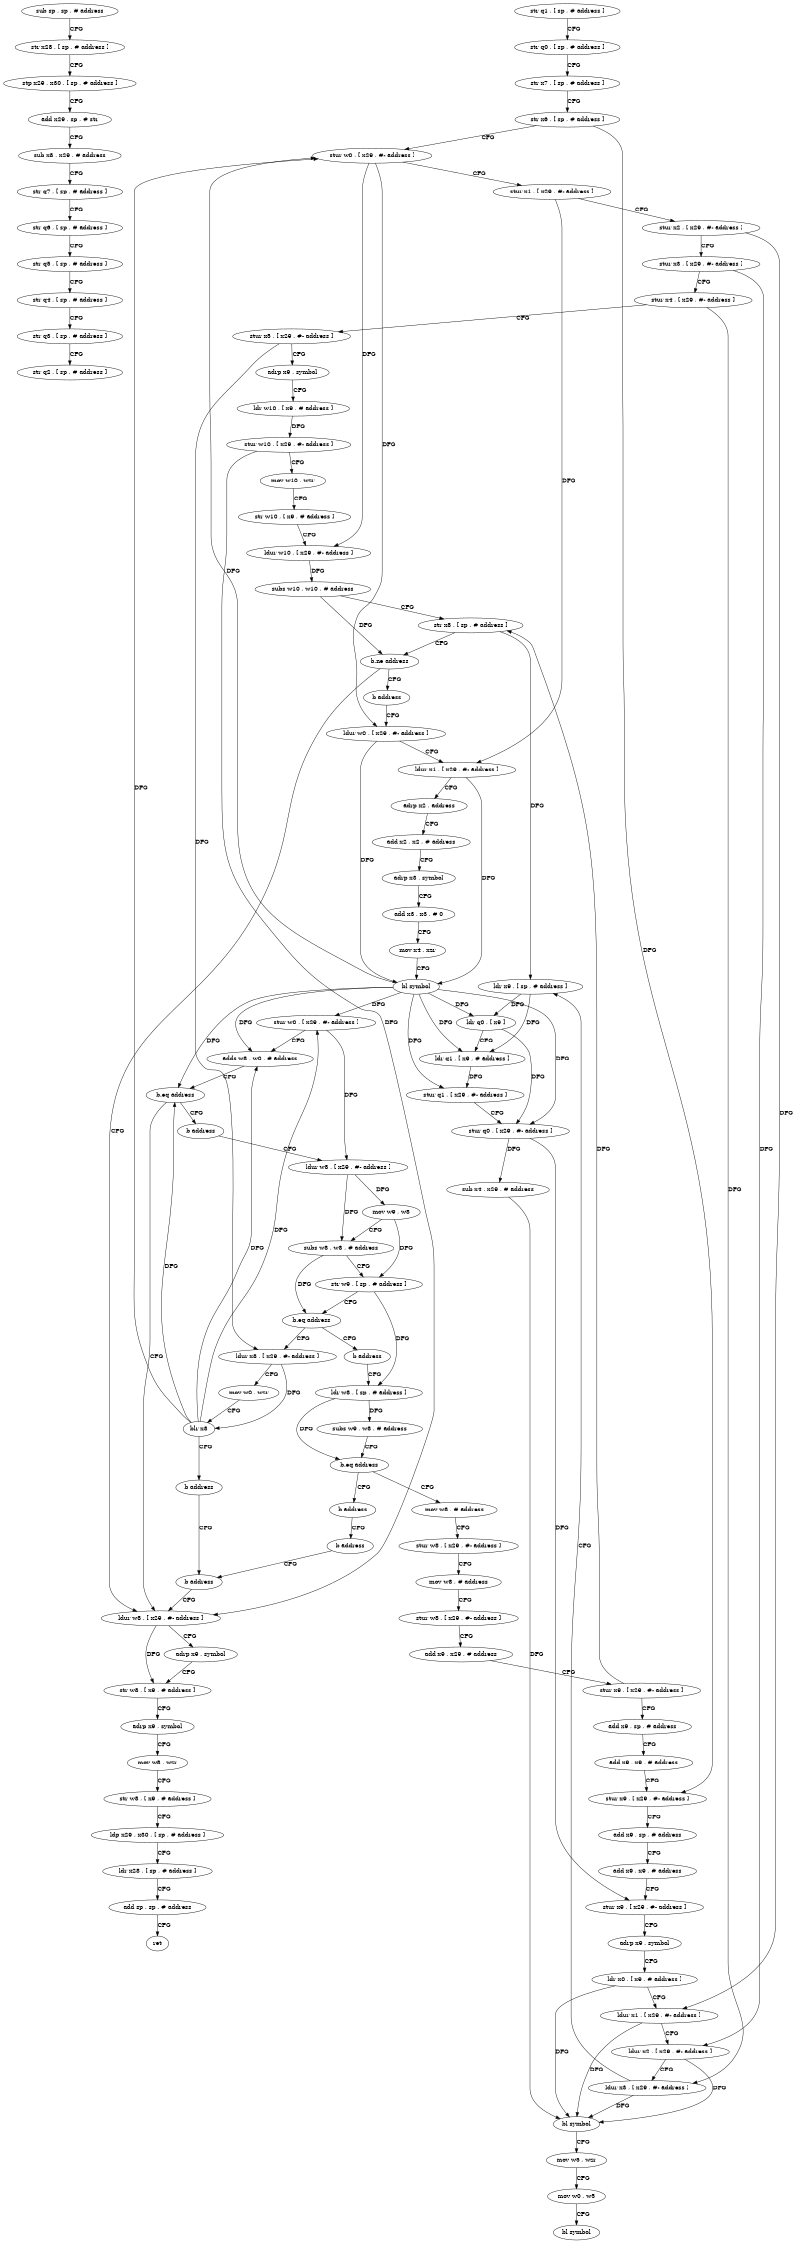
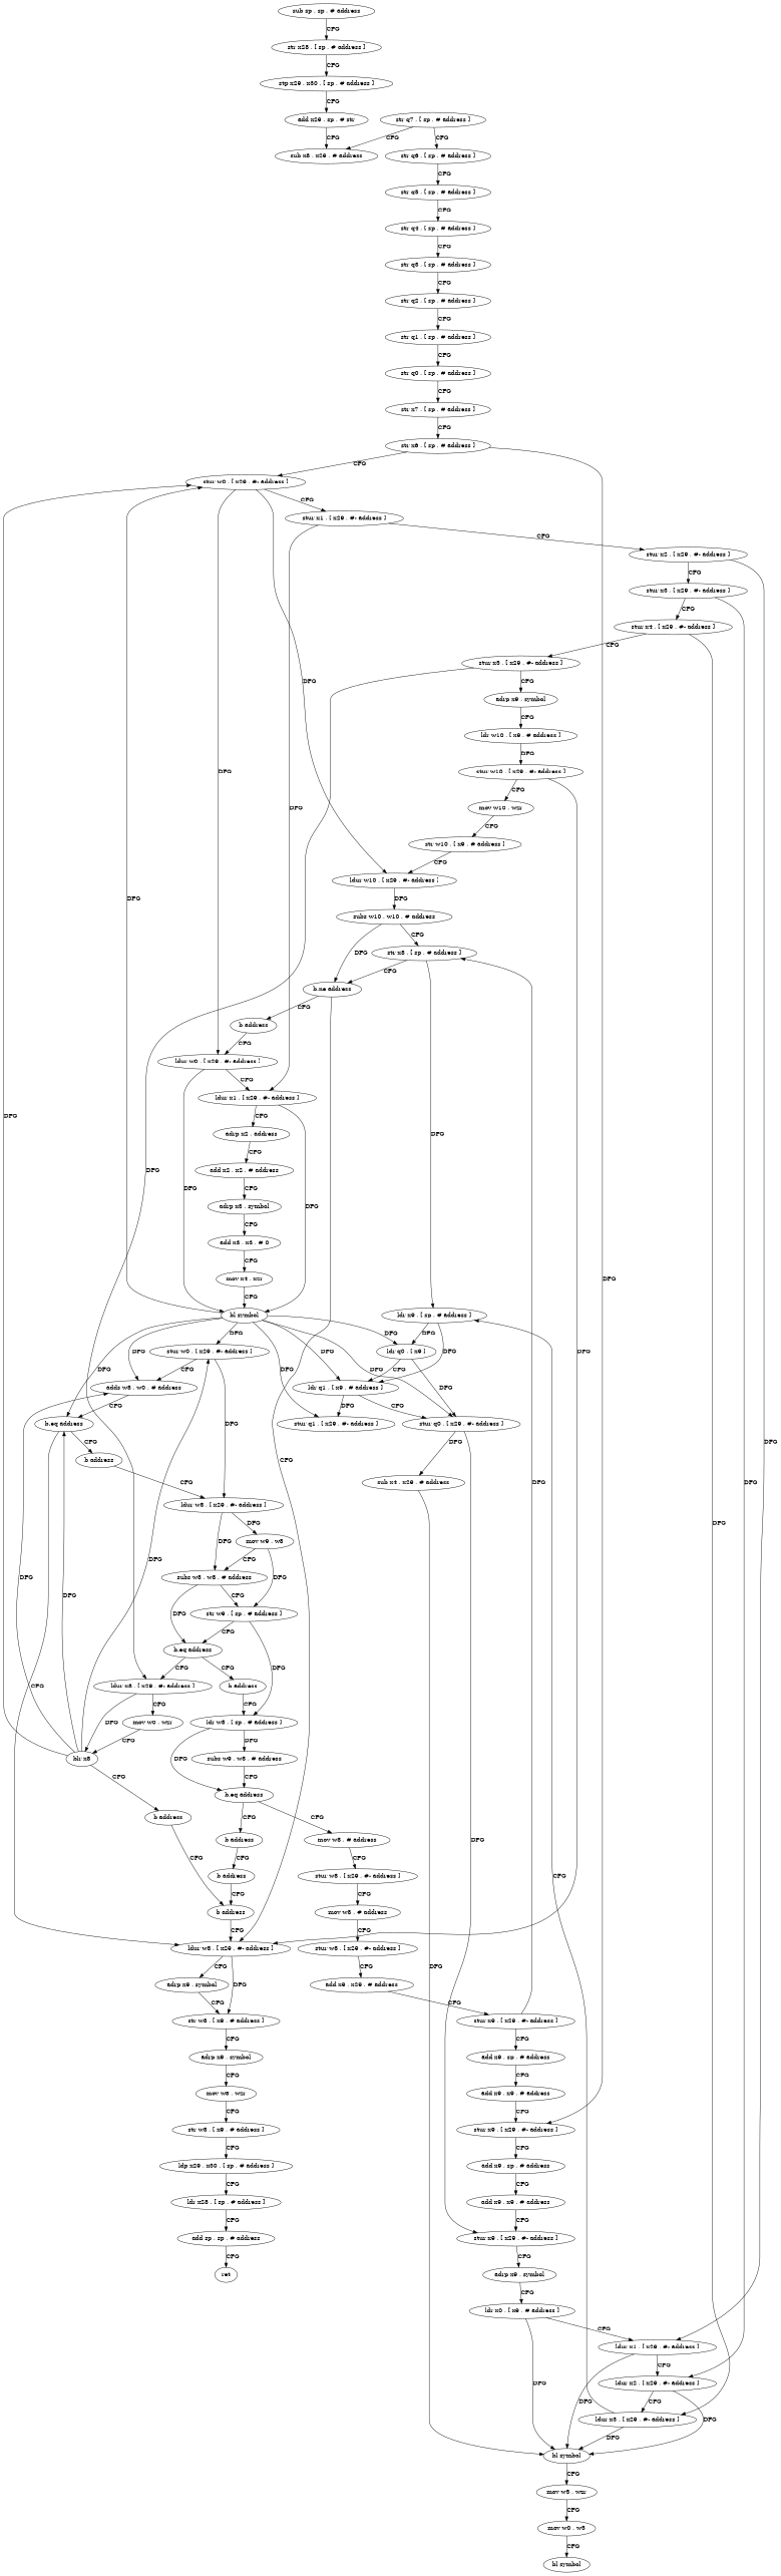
  digraph {
    n1 [label="sub sp , sp , # address"]
    n2 [label="str x28 , [ sp , # address ]"]
    n3 [label="stp x29 , x30 , [ sp , # address ]"]
    n4 [label="add x29 , sp , # str"]
    n5 [label="sub x8 , x29 , # address"]
    n6 [label="str q7 , [ sp , # address ]"]
    n7 [label="str q6 , [ sp , # address ]"]
    n8 [label="str q5 , [ sp , # address ]"]
    n9 [label="str q4 , [ sp , # address ]"]
    n10 [label="str q3 , [ sp , # address ]"]
    n11 [label="str q2 , [ sp , # address ]"]
    n12 [label="str q1 , [ sp , # address ]"]
    n13 [label="str q0 , [ sp , # address ]"]
    n14 [label="str x7 , [ sp , # address ]"]
    n15 [label="str x6 , [ sp , # address ]"]
    n16 [label="stur w0 , [ x29 , #- address ]"]
    n17 [label="stur x9 , [ x29 , #- address ]"]
    n18 [label="stur x1 , [ x29 , #- address ]"]
    n19 [label="ldur w10 , [ x29 , #- address ]"]
    n20 [label="ldur w0 , [ x29 , #- address ]"]
    n21 [label="add x9 , sp , # address"]
    n22 [label="stur x2 , [ x29 , #- address ]"]
    n23 [label="ldur x1 , [ x29 , #- address ]"]
    n24 [label="subs w10 , w10 , # address"]
    n25 [label="bl symbol"]
    n26 [label="stur x3 , [ x29 , #- address ]"]
    n27 [label="ldur x1 , [ x29 , #- address ]"]
    n28 [label="adrp x2 , address"]
    n29 [label="stur x4 , [ x29 , #- address ]"]
    n30 [label="ldur x2 , [ x29 , #- address ]"]
    n31 [label="bl symbol"]
    n32 [label="stur x5 , [ x29 , #- address ]"]
    n33 [label="ldur x3 , [ x29 , #- address ]"]
    n34 [label="adrp x9 , symbol"]
    n35 [label="ldur x8 , [ x29 , #- address ]"]
    n36 [label="ldr x9 , [ sp , # address ]"]
    n37 [label="ldr w10 , [ x9 , # address ]"]
    n38 [label="mov w0 , wzr"]
    n39 [label="blr x8"]
    n40 [label="stur w10 , [ x29 , #- address ]"]
    n41 [label="mov w10 , wzr"]
    n42 [label="ldur w8 , [ x29 , #- address ]"]
    n43 [label="str w10 , [ x9 , # address ]"]
    n44 [label="adrp x9 , symbol"]
    n45 [label="str w8 , [ x9 , # address ]"]
    n46 [label="str x8 , [ sp , # address ]"]
    n47 [label="b.ne address"]
    n48 [label="b address"]
    n49 [label="ldr q0 , [ x9 ]"]
    n50 [label="ldr q1 , [ x9 , # address ]"]
    n51 [label="adrp x9 , symbol"]
    n52 [label="mov w8 , wzr"]
    n53 [label="str w8 , [ x9 , # address ]"]
    n54 [label="ldp x29 , x30 , [ sp , # address ]"]
    n55 [label="ldr x28 , [ sp , # address ]"]
    n56 [label="add sp , sp , # address"]
    n57 [label=ret]
    n58 [label="stur w0 , [ x29 , #- address ]"]
    n59 [label="adds w8 , w0 , # address"]
    n60 [label="b.eq address"]
    n61 [label="stur q1 , [ x29 , #- address ]"]
    n62 [label="stur q0 , [ x29 , #- address ]"]
    n63 [label="add x2 , x2 , # address"]
    n64 [label="adrp x3 , symbol"]
    n65 [label="add x3 , x3 , # 0"]
    n66 [label="mov x4 , xzr"]
    n67 [label="ldur w8 , [ x29 , #- address ]"]
    n68 [label="b address"]
    n69 [label="stur x9 , [ x29 , #- address ]"]
    n70 [label="sub x4 , x29 , # address"]
    n71 [label="mov w9 , w8"]
    n72 [label="subs w8 , w8 , # address"]
    n73 [label="str w9 , [ sp , # address ]"]
    n74 [label="b.eq address"]
    n75 [label="ldr w8 , [ sp , # address ]"]
    n76 [label="b address"]
    n77 [label="subs w9 , w8 , # address"]
    n78 [label="b.eq address"]
    n79 [label="b address"]
    n80 [label="b address"]
    n81 [label="mov w8 , # address"]
    n82 [label="b address"]
    n83 [label="stur w8 , [ x29 , #- address ]"]
    n84 [label="b address"]
    n85 [label="mov w8 , # address"]
    n86 [label="stur w8 , [ x29 , #- address ]"]
    n87 [label="add x9 , x29 , # address"]
    n88 [label="stur x9 , [ x29 , #- address ]"]
    n89 [label="add x9 , sp , # address"]
    n90 [label="add x9 , x9 , # address"]
    n91 [label="add x9 , x9 , # address"]
    n92 [label="adrp x9 , symbol"]
    n93 [label="ldr x0 , [ x9 , # address ]"]
    n94 [label="mov w5 , wzr"]
    n95 [label="mov w0 , w5"]
    n96 [label="bl symbol"]
    n1 -> n2 [label=CFG]
    n2 -> n3 [label=CFG]
    n3 -> n4 [label=CFG]
    n4 -> n5 [label=CFG]
-   n5 -> n6 [label=CFG]
+   n6 -> n5 [label=CFG]
    n6 -> n7 [label=CFG]
    n7 -> n8 [label=CFG]
    n8 -> n9 [label=CFG]
    n9 -> n10 [label=CFG]
    n10 -> n11 [label=CFG]
+   n11 -> n12 [label=CFG]
    n12 -> n13 [label=CFG]
    n13 -> n14 [label=CFG]
    n14 -> n15 [label=CFG]
    n15 -> n16 [label=CFG]
    n15 -> n17 [label=DFG]
    n16 -> n18 [label=CFG]
    n16 -> n19 [label=DFG]
    n16 -> n20 [label=DFG]
    n17 -> n21 [label=CFG]
    n18 -> n22 [label=CFG]
    n18 -> n23 [label=DFG]
    n19 -> n24 [label=DFG]
    n20 -> n23 [label=CFG]
    n20 -> n25 [label=DFG]
    n21 -> n91 [label=CFG]
    n22 -> n26 [label=CFG]
    n22 -> n27 [label=DFG]
    n23 -> n25 [label=DFG]
    n23 -> n28 [label=CFG]
    n24 -> n46 [label=CFG]
    n24 -> n47 [label=DFG]
    n25 -> n16 [label=DFG]
    n25 -> n49 [label=DFG]
    n25 -> n50 [label=DFG]
    n25 -> n58 [label=DFG]
    n25 -> n59 [label=DFG]
    n25 -> n60 [label=DFG]
    n25 -> n61 [label=DFG]
    n25 -> n62 [label=DFG]
    n26 -> n29 [label=CFG]
    n26 -> n30 [label=DFG]
    n27 -> n30 [label=CFG]
    n27 -> n31 [label=DFG]
    n28 -> n63 [label=CFG]
    n29 -> n32 [label=CFG]
    n29 -> n33 [label=DFG]
    n30 -> n31 [label=DFG]
    n30 -> n33 [label=CFG]
    n31 -> n94 [label=CFG]
    n32 -> n34 [label=CFG]
    n32 -> n35 [label=DFG]
    n33 -> n31 [label=DFG]
    n33 -> n36 [label=CFG]
    n34 -> n37 [label=CFG]
    n35 -> n38 [label=CFG]
    n35 -> n39 [label=DFG]
    n36 -> n49 [label=DFG]
    n36 -> n50 [label=DFG]
    n37 -> n40 [label=DFG]
    n38 -> n39 [label=CFG]
    n39 -> n16 [label=DFG]
    n39 -> n58 [label=DFG]
    n39 -> n59 [label=DFG]
    n39 -> n60 [label=DFG]
    n39 -> n79 [label=CFG]
    n40 -> n41 [label=CFG]
    n40 -> n42 [label=DFG]
    n41 -> n43 [label=CFG]
    n42 -> n44 [label=CFG]
    n42 -> n45 [label=DFG]
    n43 -> n19 [label=CFG]
    n44 -> n45 [label=CFG]
    n45 -> n51 [label=CFG]
    n46 -> n36 [label=DFG]
    n46 -> n47 [label=CFG]
    n47 -> n42 [label=CFG]
    n47 -> n48 [label=CFG]
    n48 -> n20 [label=CFG]
    n49 -> n50 [label=CFG]
    n49 -> n62 [label=DFG]
    n50 -> n61 [label=DFG]
    n51 -> n52 [label=CFG]
    n52 -> n53 [label=CFG]
    n53 -> n54 [label=CFG]
    n54 -> n55 [label=CFG]
    n55 -> n56 [label=CFG]
    n56 -> n57 [label=CFG]
    n58 -> n59 [label=CFG]
    n58 -> n67 [label=DFG]
    n59 -> n60 [label=CFG]
    n60 -> n42 [label=CFG]
    n60 -> n68 [label=CFG]
-   n61 -> n62 [label=CFG]
+   n50 -> n62 [label=CFG]
    n62 -> n69 [label=DFG]
    n62 -> n70 [label=DFG]
    n63 -> n64 [label=CFG]
    n64 -> n65 [label=CFG]
    n65 -> n66 [label=CFG]
    n66 -> n25 [label=CFG]
    n67 -> n71 [label=DFG]
    n67 -> n72 [label=DFG]
    n68 -> n67 [label=CFG]
    n69 -> n92 [label=CFG]
    n70 -> n31 [label=DFG]
    n71 -> n72 [label=CFG]
    n71 -> n73 [label=DFG]
    n72 -> n73 [label=CFG]
    n72 -> n74 [label=DFG]
    n73 -> n74 [label=CFG]
    n73 -> n75 [label=DFG]
    n74 -> n35 [label=CFG]
    n74 -> n76 [label=CFG]
    n75 -> n77 [label=DFG]
    n75 -> n78 [label=DFG]
    n76 -> n75 [label=CFG]
    n77 -> n78 [label=CFG]
    n78 -> n81 [label=CFG]
    n78 -> n82 [label=CFG]
    n79 -> n80 [label=CFG]
    n80 -> n42 [label=CFG]
    n81 -> n83 [label=CFG]
    n82 -> n84 [label=CFG]
    n83 -> n85 [label=CFG]
    n84 -> n80 [label=CFG]
    n85 -> n86 [label=CFG]
    n86 -> n87 [label=CFG]
    n87 -> n88 [label=CFG]
    n88 -> n46 [label=DFG]
    n88 -> n89 [label=CFG]
    n89 -> n90 [label=CFG]
    n90 -> n17 [label=CFG]
    n91 -> n69 [label=CFG]
    n92 -> n93 [label=CFG]
    n93 -> n27 [label=CFG]
    n93 -> n31 [label=DFG]
    n94 -> n95 [label=CFG]
    n95 -> n96 [label=CFG]
  }
